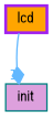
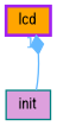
  digraph {
    compound=true
    fontname="Roboto Condensed"
    node [fontname="Roboto Condensed" fontsize=10 shape=box]
    n1 [color=purple fillcolor=orange height=0.2 label=lcd style="filled,bold" width=0.4]
    n2 [color=teal fillcolor=plum height=0.2 label=init style=filled width=0.4]
-   n1 -> n2 [color=steelblue1 fontcolor=steelblue1 fontname="Roboto Condensed" fontsize=10 headlabel=1 labeldistance=1.5 labelfontname=Helvetica labelfontsize=10 arrowhead=diamond]
+   n2 -> n1 [color=steelblue1 fontcolor=steelblue1 fontname="Roboto Condensed" fontsize=10 headlabel=1 labeldistance=1.5 labelfontname=Helvetica labelfontsize=10 arrowhead=diamond]
  }
